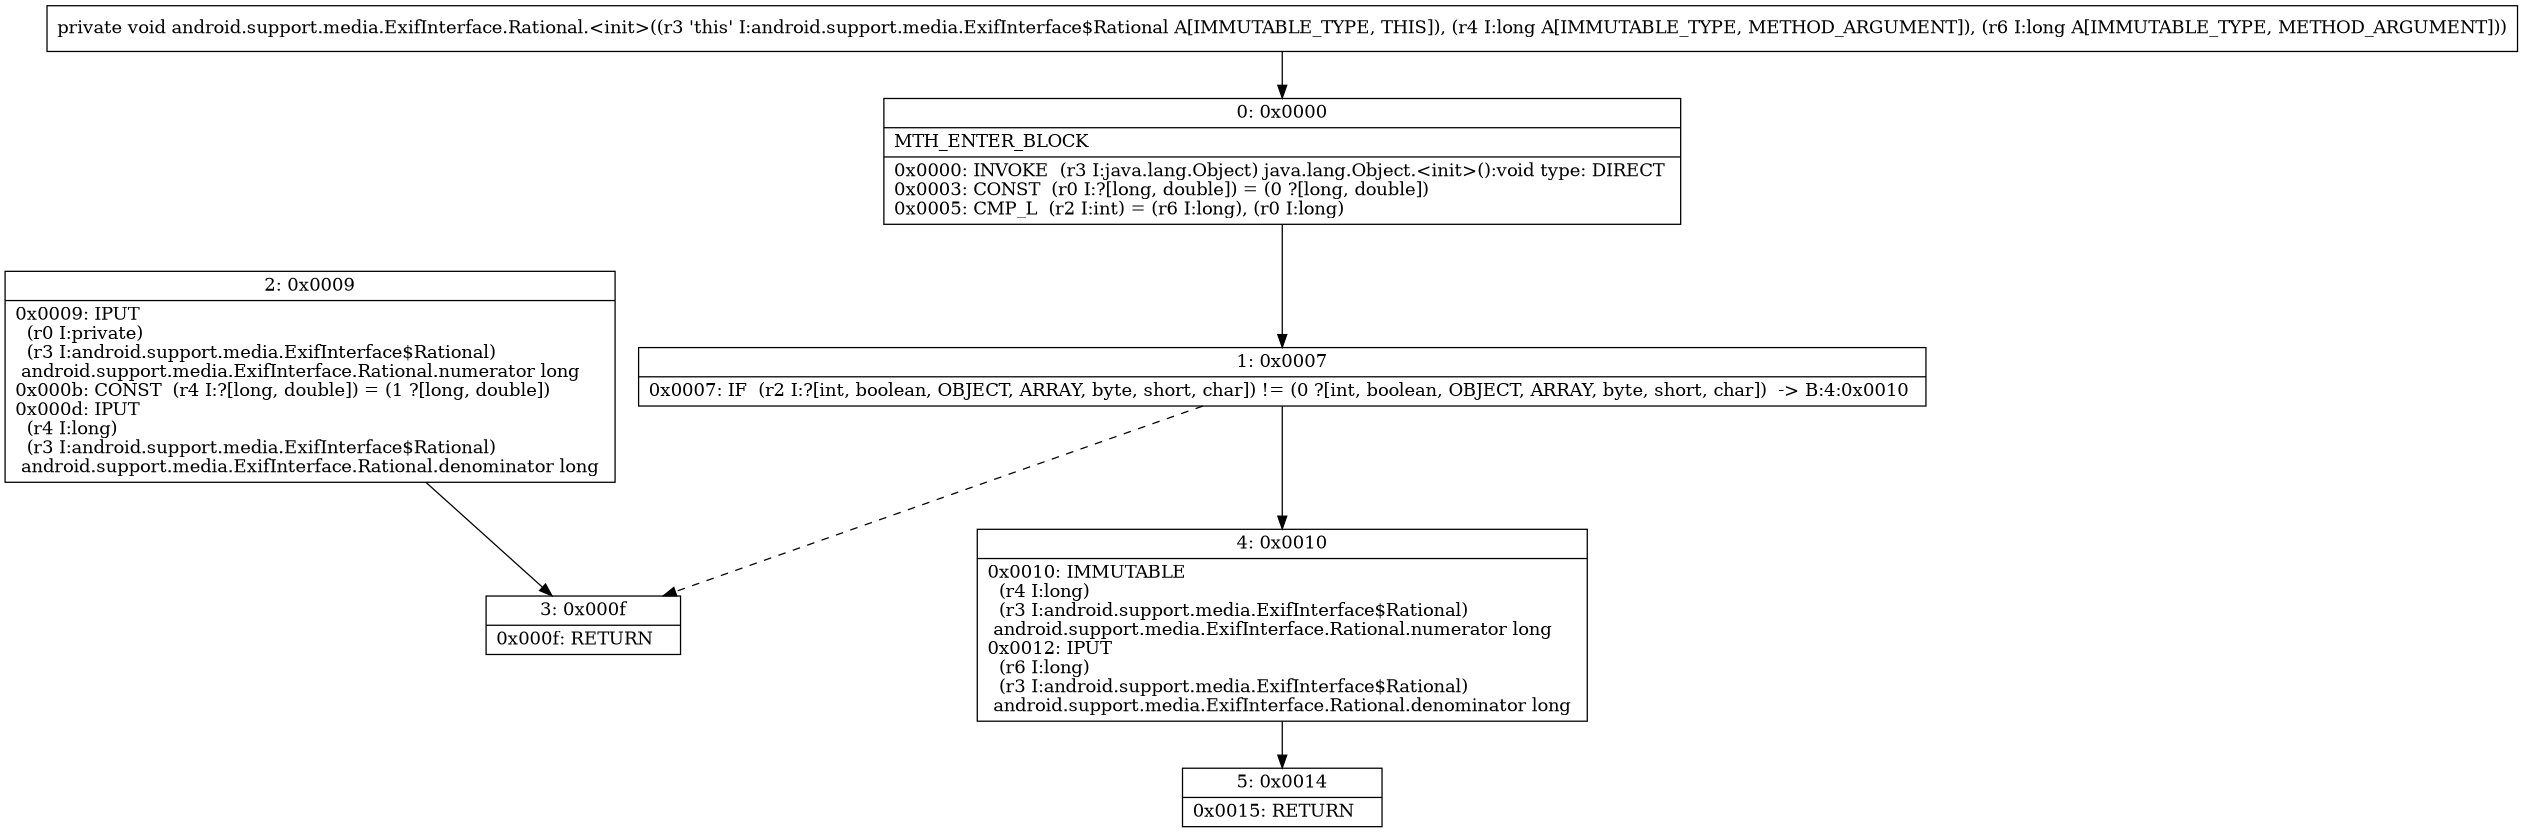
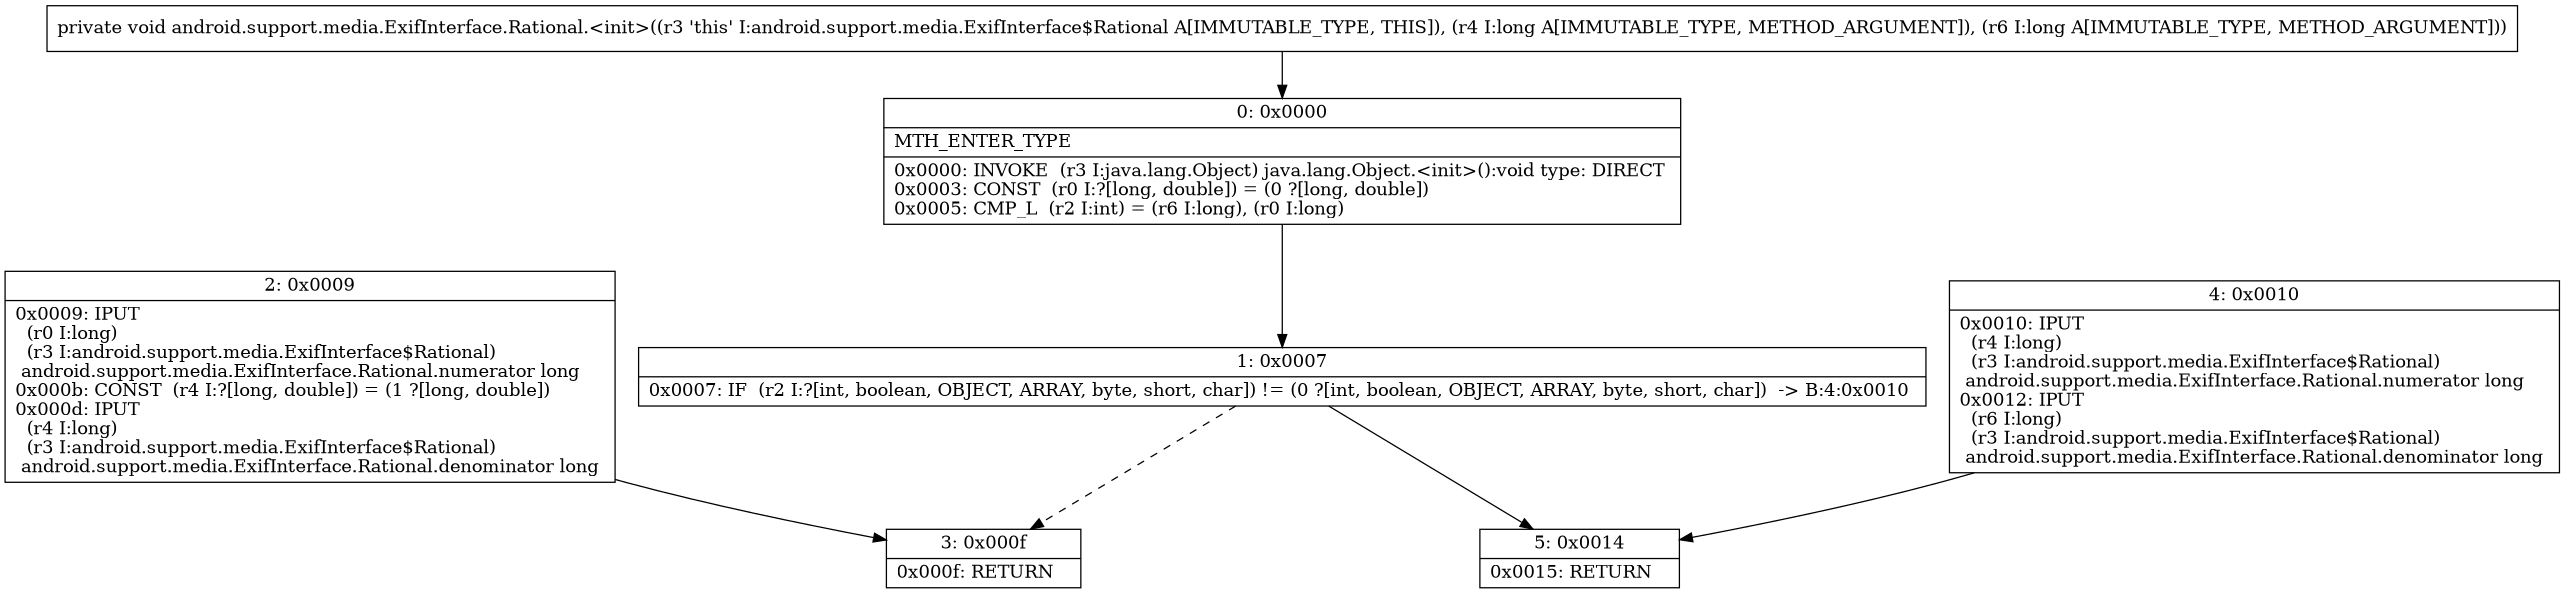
  digraph {
    node [shape=record]
-   n1 [label="{0\:\ 0x0000|MTH_ENTER_BLOCK\l|0x0000: INVOKE  (r3 I:java.lang.Object) java.lang.Object.\<init\>():void type: DIRECT \l0x0003: CONST  (r0 I:?[long, double]) = (0 ?[long, double]) \l0x0005: CMP_L  (r2 I:int) = (r6 I:long), (r0 I:long) \l}"]
+   n1 [label="{0\:\ 0x0000|MTH_ENTER_TYPE\l|0x0000: INVOKE  (r3 I:java.lang.Object) java.lang.Object.\<init\>():void type: DIRECT \l0x0003: CONST  (r0 I:?[long, double]) = (0 ?[long, double]) \l0x0005: CMP_L  (r2 I:int) = (r6 I:long), (r0 I:long) \l}"]
    n2 [label="{1\:\ 0x0007|0x0007: IF  (r2 I:?[int, boolean, OBJECT, ARRAY, byte, short, char]) != (0 ?[int, boolean, OBJECT, ARRAY, byte, short, char])  \-\> B:4:0x0010 \l}"]
-   n3 [label="{4\:\ 0x0010|0x0010: IMMUTABLE  \l  (r4 I:long)\l  (r3 I:android.support.media.ExifInterface$Rational)\l android.support.media.ExifInterface.Rational.numerator long \l0x0012: IPUT  \l  (r6 I:long)\l  (r3 I:android.support.media.ExifInterface$Rational)\l android.support.media.ExifInterface.Rational.denominator long \l}"]
+   n3 [label="{4\:\ 0x0010|0x0010: IPUT  \l  (r4 I:long)\l  (r3 I:android.support.media.ExifInterface$Rational)\l android.support.media.ExifInterface.Rational.numerator long \l0x0012: IPUT  \l  (r6 I:long)\l  (r3 I:android.support.media.ExifInterface$Rational)\l android.support.media.ExifInterface.Rational.denominator long \l}"]
    n4 [label="{3\:\ 0x000f|0x000f: RETURN   \l}"]
-   n5 [label="{2\:\ 0x0009|0x0009: IPUT  \l  (r0 I:private)\l  (r3 I:android.support.media.ExifInterface$Rational)\l android.support.media.ExifInterface.Rational.numerator long \l0x000b: CONST  (r4 I:?[long, double]) = (1 ?[long, double]) \l0x000d: IPUT  \l  (r4 I:long)\l  (r3 I:android.support.media.ExifInterface$Rational)\l android.support.media.ExifInterface.Rational.denominator long \l}"]
+   n5 [label="{2\:\ 0x0009|0x0009: IPUT  \l  (r0 I:long)\l  (r3 I:android.support.media.ExifInterface$Rational)\l android.support.media.ExifInterface.Rational.numerator long \l0x000b: CONST  (r4 I:?[long, double]) = (1 ?[long, double]) \l0x000d: IPUT  \l  (r4 I:long)\l  (r3 I:android.support.media.ExifInterface$Rational)\l android.support.media.ExifInterface.Rational.denominator long \l}"]
    n6 [label="{5\:\ 0x0014|0x0015: RETURN   \l}"]
    n7 [label="{private void android.support.media.ExifInterface.Rational.\<init\>((r3 'this' I:android.support.media.ExifInterface$Rational A[IMMUTABLE_TYPE, THIS]), (r4 I:long A[IMMUTABLE_TYPE, METHOD_ARGUMENT]), (r6 I:long A[IMMUTABLE_TYPE, METHOD_ARGUMENT])) }"]
    n1 -> n2
-   n2 -> n3
+   n2 -> n6
    n2 -> n4 [style=dashed]
    n3 -> n6
    n5 -> n4
    n7 -> n1
  }
